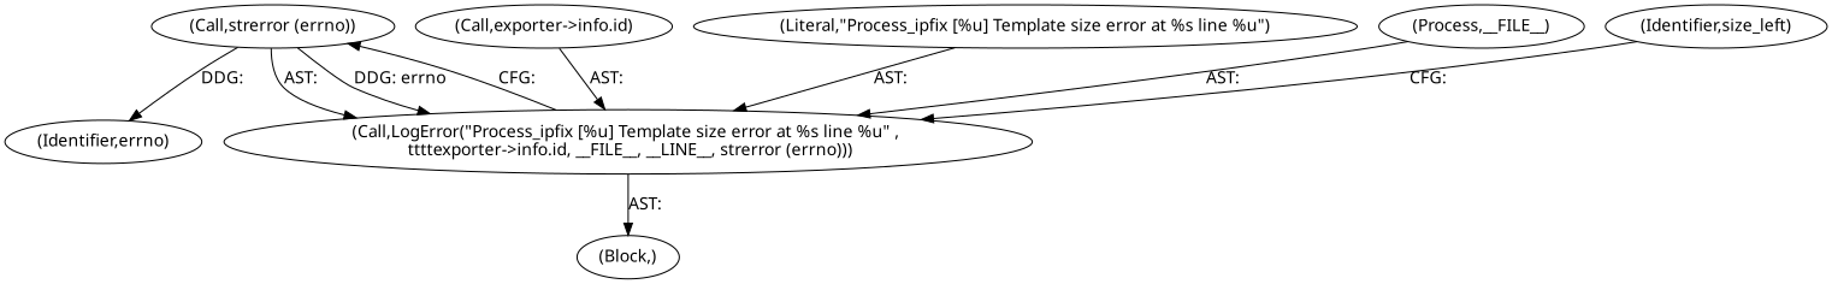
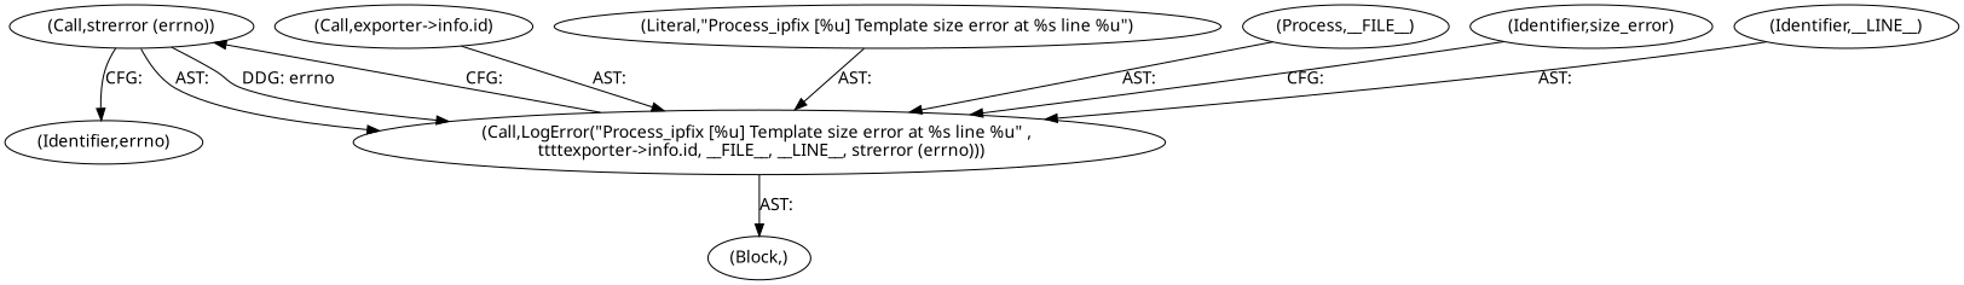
  digraph {
    fontname="Noto Sans"
    node [fontname="Noto Sans"]
    edge [fontname="Noto Sans"]
    n1 [label="(Call,strerror (errno))"]
    n2 [label="(Call,LogError(\"Process_ipfix [%u] Template size error at %s line %u\" , \n \t\t\t\texporter->info.id, __FILE__, __LINE__, strerror (errno)))"]
    n3 [label="(Identifier,errno)"]
    n4 [label="(Block,)"]
    n5 [label="(Call,exporter->info.id)"]
    n6 [label="(Literal,\"Process_ipfix [%u] Template size error at %s line %u\")"]
    n7 [label="(Process,__FILE__)"]
-   n8 [label="(Identifier,size_left)"]
+   n8 [label="(Identifier,size_error)"]
+   n9 [label="(Identifier,__LINE__)"]
    n1 -> n2 [label="AST: "]
    n1 -> n2 [label="DDG: errno"]
-   n1 -> n3 [label="DDG: "]
+   n1 -> n3 [label="CFG: "]
    n2 -> n1 [label="CFG: "]
    n2 -> n4 [label="AST: "]
    n5 -> n2 [label="AST: "]
    n6 -> n2 [label="AST: "]
    n7 -> n2 [label="AST: "]
    n8 -> n2 [label="CFG: "]
+   n9 -> n2 [label="AST: "]
  }
